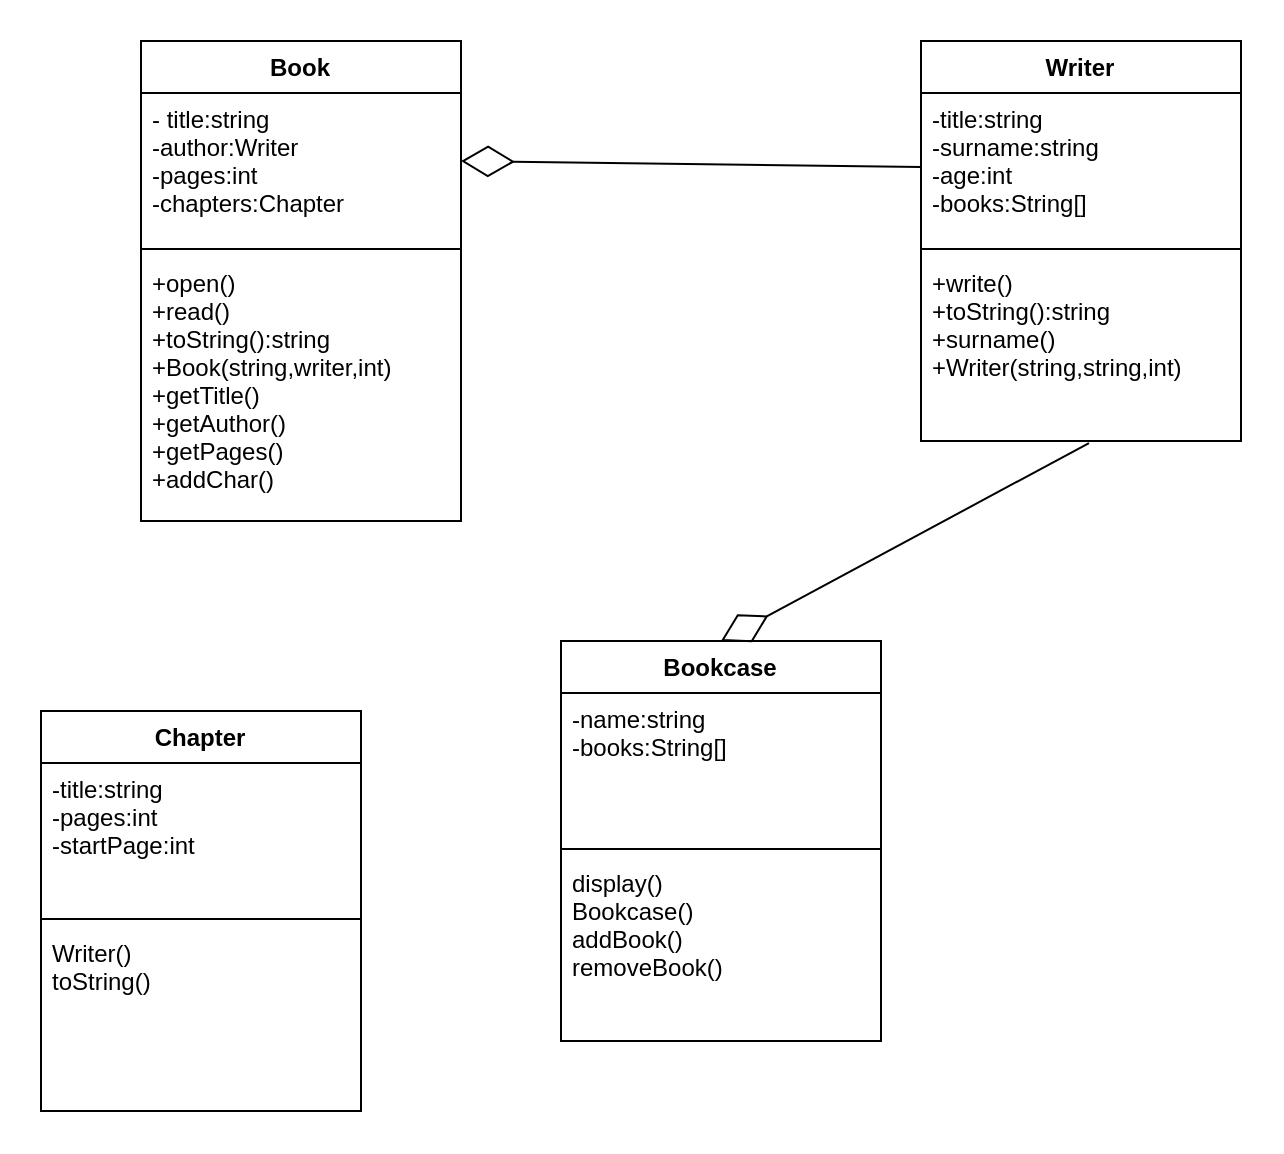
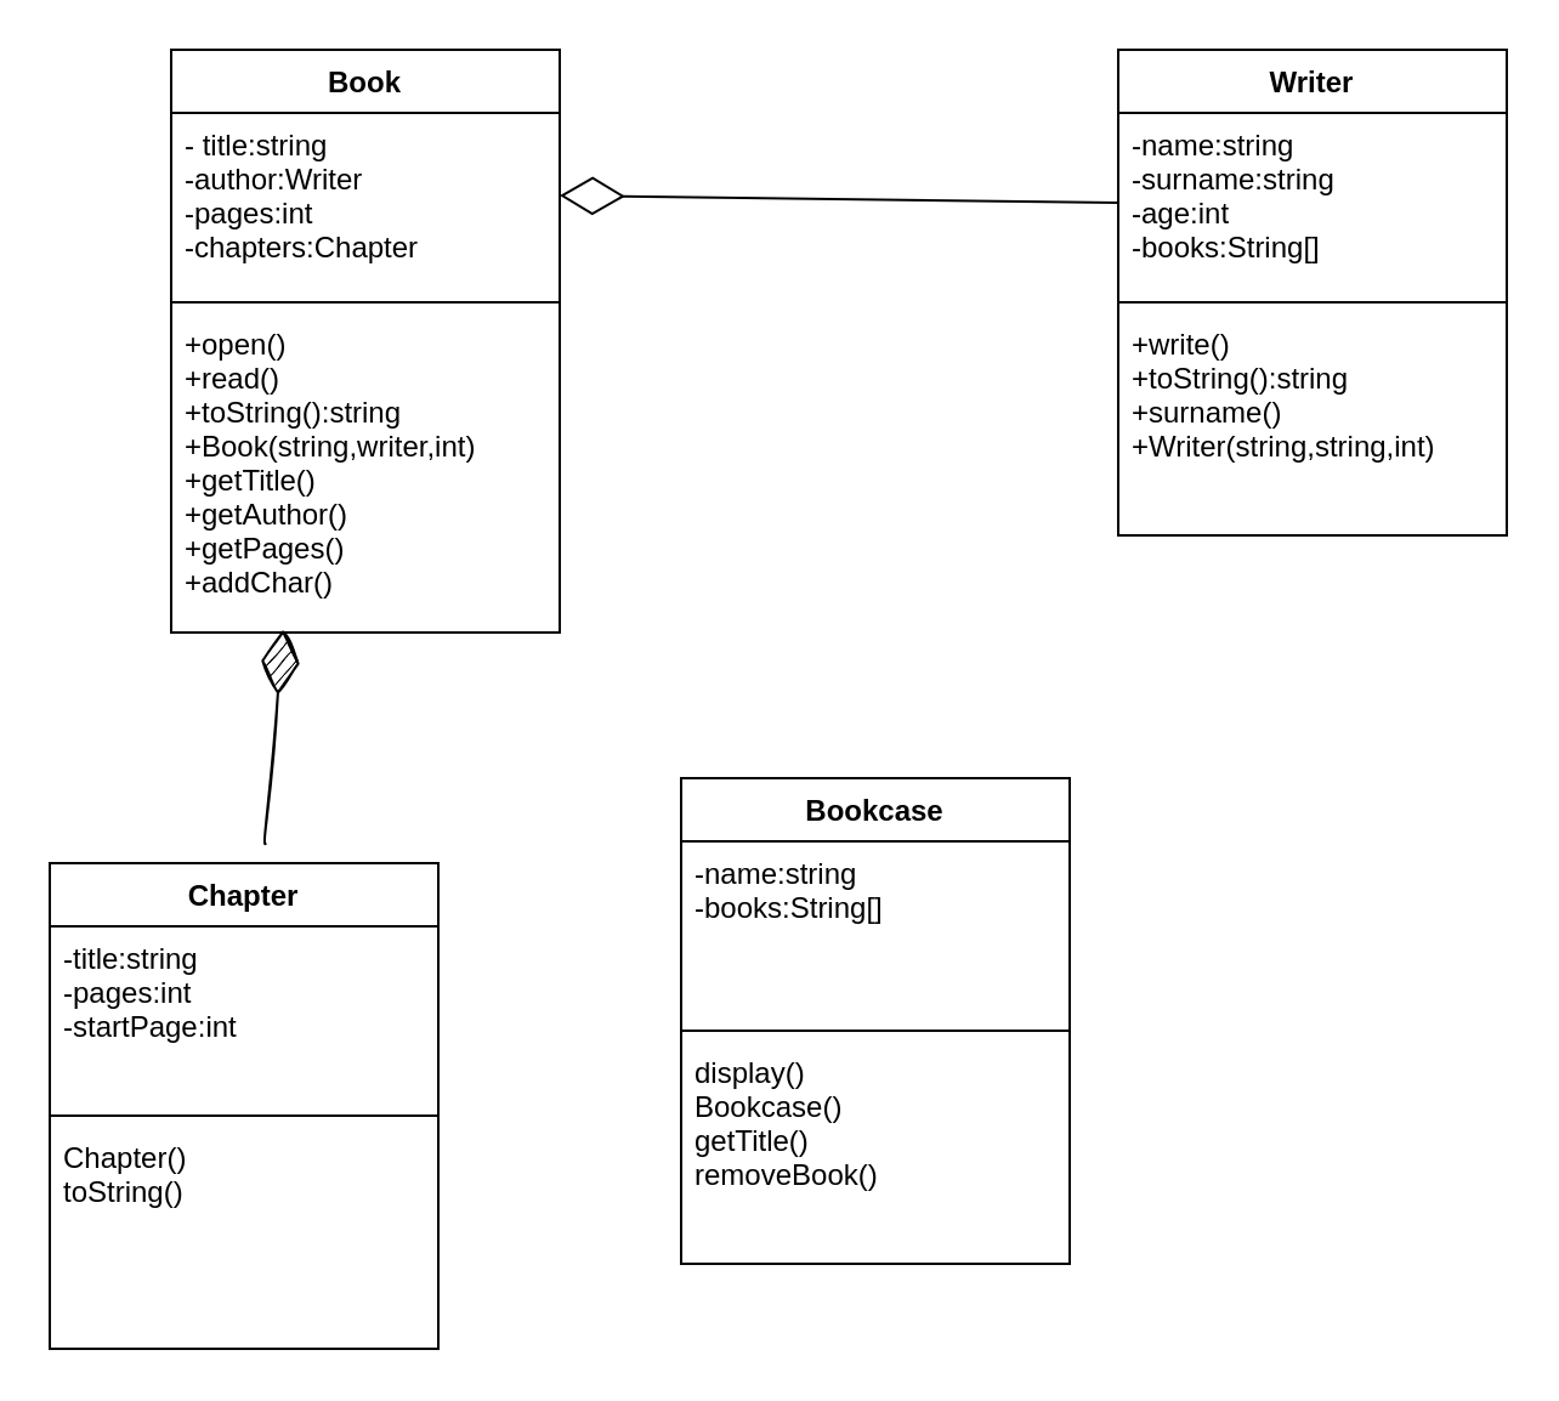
  <mxCell id="0" />
  <mxCell id="1" parent="0" />
  <mxCell id="2" value="Book" style="swimlane;fontStyle=1;align=center;verticalAlign=top;childLayout=stackLayout;horizontal=1;startSize=26;horizontalStack=0;resizeParent=1;resizeParentMax=0;resizeLast=0;collapsible=1;marginBottom=0;" parent="1" vertex="1"><mxGeometry x="70" y="20" width="160" height="240" as="geometry" /></mxCell>
  <mxCell id="3" value="- title:string&#10;-author:Writer&#10;-pages:int&#10;-chapters:Chapter" style="text;strokeColor=none;fillColor=none;align=left;verticalAlign=top;spacingLeft=4;spacingRight=4;overflow=hidden;rotatable=0;points=[[0,0.5],[1,0.5]];portConstraint=eastwest;" parent="2" vertex="1"><mxGeometry y="26" width="160" height="74" as="geometry" /></mxCell>
  <mxCell id="4" value="" style="line;strokeWidth=1;fillColor=none;align=left;verticalAlign=middle;spacingTop=-1;spacingLeft=3;spacingRight=3;rotatable=0;labelPosition=right;points=[];portConstraint=eastwest;" parent="2" vertex="1"><mxGeometry y="100" width="160" height="8" as="geometry" /></mxCell>
  <mxCell id="5" value="+open()&#10;+read()&#10;+toString():string&#10;+Book(string,writer,int)&#10;+getTitle()&#10;+getAuthor()&#10;+getPages()&#10;+addChar()" style="text;strokeColor=none;fillColor=none;align=left;verticalAlign=top;spacingLeft=4;spacingRight=4;overflow=hidden;rotatable=0;points=[[0,0.5],[1,0.5]];portConstraint=eastwest;" parent="2" vertex="1"><mxGeometry y="108" width="160" height="132" as="geometry" /></mxCell>
  <mxCell id="6" value="Writer" style="swimlane;fontStyle=1;align=center;verticalAlign=top;childLayout=stackLayout;horizontal=1;startSize=26;horizontalStack=0;resizeParent=1;resizeParentMax=0;resizeLast=0;collapsible=1;marginBottom=0;" parent="1" vertex="1"><mxGeometry x="460" y="20" width="160" height="200" as="geometry"><mxRectangle x="240" y="40" width="100" height="26" as="alternateBounds" /></mxGeometry></mxCell>
- <mxCell id="7" value="-title:string&#10;-surname:string&#10;-age:int&#10;-books:String[]" style="text;strokeColor=none;fillColor=none;align=left;verticalAlign=top;spacingLeft=4;spacingRight=4;overflow=hidden;rotatable=0;points=[[0,0.5],[1,0.5]];portConstraint=eastwest;" parent="6" vertex="1"><mxGeometry y="26" width="160" height="74" as="geometry" /></mxCell>
+ <mxCell id="7" value="-name:string&#10;-surname:string&#10;-age:int&#10;-books:String[]" style="text;strokeColor=none;fillColor=none;align=left;verticalAlign=top;spacingLeft=4;spacingRight=4;overflow=hidden;rotatable=0;points=[[0,0.5],[1,0.5]];portConstraint=eastwest;" parent="6" vertex="1"><mxGeometry y="26" width="160" height="74" as="geometry" /></mxCell>
  <mxCell id="8" value="" style="line;strokeWidth=1;fillColor=none;align=left;verticalAlign=middle;spacingTop=-1;spacingLeft=3;spacingRight=3;rotatable=0;labelPosition=right;points=[];portConstraint=eastwest;" parent="6" vertex="1"><mxGeometry y="100" width="160" height="8" as="geometry" /></mxCell>
  <mxCell id="9" value="+write()&#10;+toString():string&#10;+surname()&#10;+Writer(string,string,int)" style="text;strokeColor=none;fillColor=none;align=left;verticalAlign=top;spacingLeft=4;spacingRight=4;overflow=hidden;rotatable=0;points=[[0,0.5],[1,0.5]];portConstraint=eastwest;" parent="6" vertex="1"><mxGeometry y="108" width="160" height="92" as="geometry" /></mxCell>
  <mxCell id="10" value="Bookcase" style="swimlane;fontStyle=1;align=center;verticalAlign=top;childLayout=stackLayout;horizontal=1;startSize=26;horizontalStack=0;resizeParent=1;resizeParentMax=0;resizeLast=0;collapsible=1;marginBottom=0;" vertex="1" parent="1"><mxGeometry x="280" y="320" width="160" height="200" as="geometry"><mxRectangle x="240" y="40" width="100" height="26" as="alternateBounds" /></mxGeometry></mxCell>
  <mxCell id="11" value="-name:string&#10;-books:String[]" style="text;strokeColor=none;fillColor=none;align=left;verticalAlign=top;spacingLeft=4;spacingRight=4;overflow=hidden;rotatable=0;points=[[0,0.5],[1,0.5]];portConstraint=eastwest;" vertex="1" parent="10"><mxGeometry y="26" width="160" height="74" as="geometry" /></mxCell>
  <mxCell id="12" value="" style="line;strokeWidth=1;fillColor=none;align=left;verticalAlign=middle;spacingTop=-1;spacingLeft=3;spacingRight=3;rotatable=0;labelPosition=right;points=[];portConstraint=eastwest;" vertex="1" parent="10"><mxGeometry y="100" width="160" height="8" as="geometry" /></mxCell>
- <mxCell id="13" value="display()&#10;Bookcase()&#10;addBook()&#10;removeBook()" style="text;strokeColor=none;fillColor=none;align=left;verticalAlign=top;spacingLeft=4;spacingRight=4;overflow=hidden;rotatable=0;points=[[0,0.5],[1,0.5]];portConstraint=eastwest;" vertex="1" parent="10"><mxGeometry y="108" width="160" height="92" as="geometry" /></mxCell>
+ <mxCell id="13" value="display()&#10;Bookcase()&#10;getTitle()&#10;removeBook()" style="text;strokeColor=none;fillColor=none;align=left;verticalAlign=top;spacingLeft=4;spacingRight=4;overflow=hidden;rotatable=0;points=[[0,0.5],[1,0.5]];portConstraint=eastwest;" vertex="1" parent="10"><mxGeometry y="108" width="160" height="92" as="geometry" /></mxCell>
  <mxCell id="14" value="" style="endArrow=diamondThin;endFill=0;endSize=24;html=1;rounded=0;exitX=0;exitY=0.5;exitDx=0;exitDy=0;" edge="1" parent="1" source="7"><mxGeometry width="160" relative="1" as="geometry"><mxPoint x="380" y="81" as="sourcePoint" /><mxPoint x="230" y="80" as="targetPoint" /></mxGeometry></mxCell>
- <mxCell id="15" value="" style="endArrow=diamondThin;endFill=0;endSize=24;html=1;rounded=0;exitX=0.525;exitY=1.011;exitDx=0;exitDy=0;entryX=0.5;entryY=0;entryDx=0;entryDy=0;exitPerimeter=0;" edge="1" parent="1" source="9" target="10"><mxGeometry width="160" relative="1" as="geometry"><mxPoint x="390" y="228" as="sourcePoint" /><mxPoint x="440" y="310" as="targetPoint" /></mxGeometry></mxCell>
  <mxCell id="16" value="Chapter" style="swimlane;fontStyle=1;align=center;verticalAlign=top;childLayout=stackLayout;horizontal=1;startSize=26;horizontalStack=0;resizeParent=1;resizeParentMax=0;resizeLast=0;collapsible=1;marginBottom=0;" vertex="1" parent="1"><mxGeometry x="20" y="355" width="160" height="200" as="geometry"><mxRectangle x="240" y="40" width="100" height="26" as="alternateBounds" /></mxGeometry></mxCell>
  <mxCell id="17" value="-title:string&#10;-pages:int&#10;-startPage:int" style="text;strokeColor=none;fillColor=none;align=left;verticalAlign=top;spacingLeft=4;spacingRight=4;overflow=hidden;rotatable=0;points=[[0,0.5],[1,0.5]];portConstraint=eastwest;" vertex="1" parent="16"><mxGeometry y="26" width="160" height="74" as="geometry" /></mxCell>
  <mxCell id="18" value="" style="line;strokeWidth=1;fillColor=none;align=left;verticalAlign=middle;spacingTop=-1;spacingLeft=3;spacingRight=3;rotatable=0;labelPosition=right;points=[];portConstraint=eastwest;" vertex="1" parent="16"><mxGeometry y="100" width="160" height="8" as="geometry" /></mxCell>
- <mxCell id="19" value="Writer()&#10;toString()" style="text;strokeColor=none;fillColor=none;align=left;verticalAlign=top;spacingLeft=4;spacingRight=4;overflow=hidden;rotatable=0;points=[[0,0.5],[1,0.5]];portConstraint=eastwest;" vertex="1" parent="16"><mxGeometry y="108" width="160" height="92" as="geometry" /></mxCell>
+ <mxCell id="19" value="Chapter()&#10;toString()" style="text;strokeColor=none;fillColor=none;align=left;verticalAlign=top;spacingLeft=4;spacingRight=4;overflow=hidden;rotatable=0;points=[[0,0.5],[1,0.5]];portConstraint=eastwest;" vertex="1" parent="16"><mxGeometry y="108" width="160" height="92" as="geometry" /></mxCell>
+ <mxCell id="20" value="" style="endArrow=diamondThin;endFill=1;endSize=24;html=1;rounded=0;sketch=1;hachureGap=4;fontFamily=Architects Daughter;fontSource=https%3A%2F%2Ffonts.googleapis.com%2Fcss%3Ffamily%3DArchitects%2BDaughter;fontSize=16;sourcePerimeterSpacing=8;targetPerimeterSpacing=8;curved=1;entryX=0.288;entryY=0.991;entryDx=0;entryDy=0;entryPerimeter=0;" edge="1" parent="1" source="16" target="5"><mxGeometry width="160" relative="1" as="geometry"><mxPoint x="10" y="300" as="sourcePoint" /><mxPoint x="170" y="300" as="targetPoint" /></mxGeometry></mxCell>
